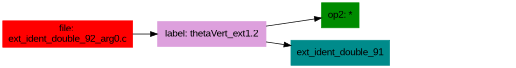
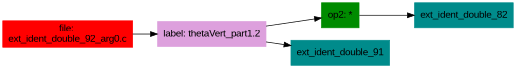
  digraph {
    fontname="Liberation Sans"
    rankdir=LR
    node [color=cyan4 fontname="Liberation Sans" shape=box style=filled]
    edge [fontname="Liberation Sans"]
    n1 [color=red label="file: \next_ident_double_92_arg0.c"]
-   n2 [color=plum label="label: thetaVert_ext1.2"]
+   n2 [color=plum label="label: thetaVert_part1.2"]
    n3 [color=green4 label="op2: *"]
    n4 [label=ext_ident_double_91]
+   n5 [label=ext_ident_double_82]
    n1 -> n2
    n2 -> n3
    n2 -> n4
+   n3 -> n5
  }
